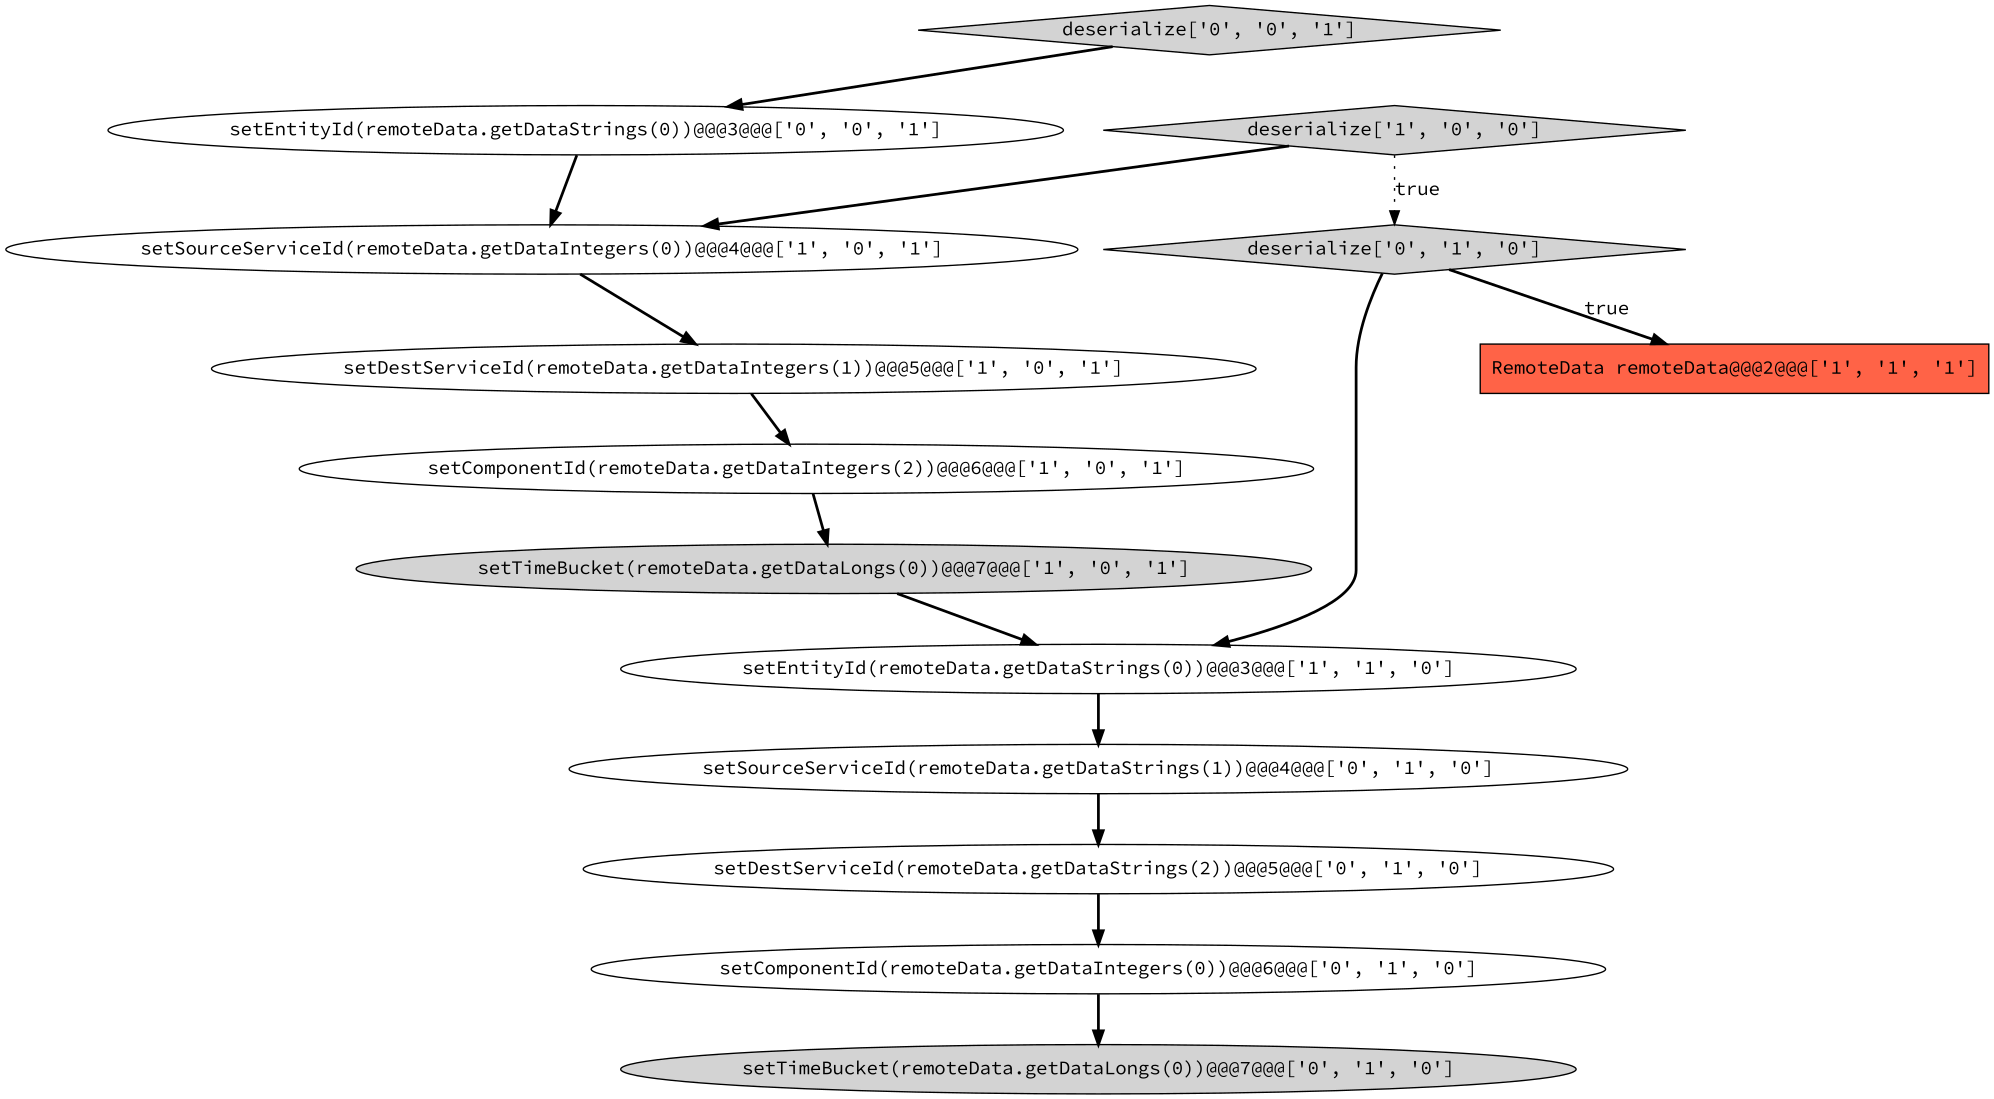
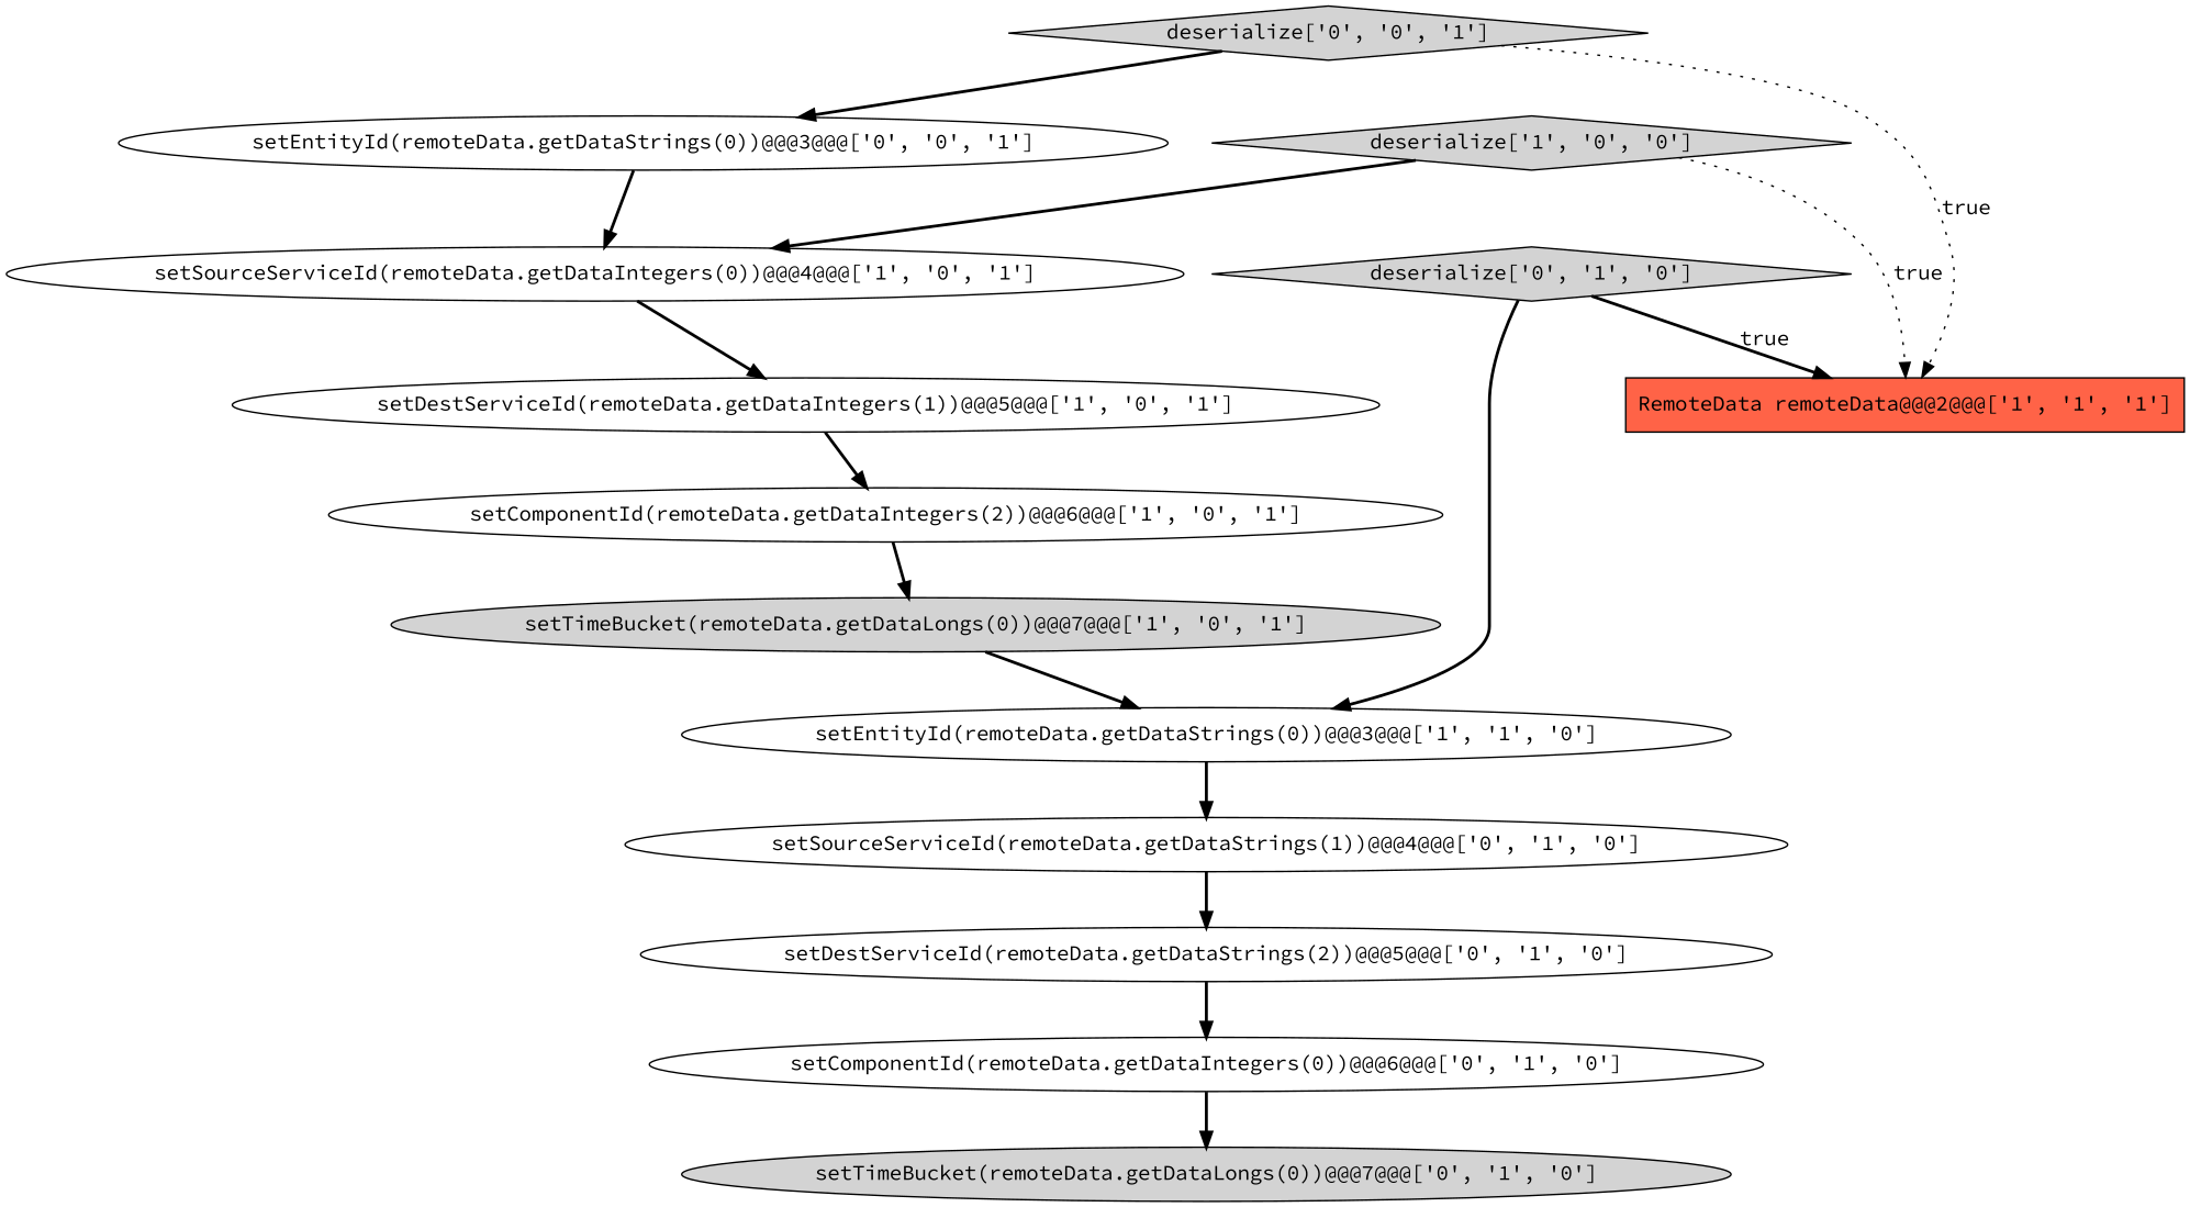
  digraph {
    fontname="Source Code Pro"
    node [fillcolor=white fontname="Source Code Pro" shape=ellipse style=filled]
    edge [fontname="Source Code Pro" style=bold]
    n1 [label="setEntityId(remoteData.getDataStrings(0))@@@3@@@['0', '0', '1']"]
    n2 [label="setSourceServiceId(remoteData.getDataIntegers(0))@@@4@@@['1', '0', '1']"]
    n3 [label="setDestServiceId(remoteData.getDataIntegers(1))@@@5@@@['1', '0', '1']"]
    n4 [label="setComponentId(remoteData.getDataIntegers(2))@@@6@@@['1', '0', '1']"]
    n5 [fillcolor=lightgray label="setTimeBucket(remoteData.getDataLongs(0))@@@7@@@['1', '0', '1']"]
    n6 [fillcolor=lightgray label="deserialize['1', '0', '0']" shape=diamond]
    n7 [fillcolor=tomato label="RemoteData remoteData@@@2@@@['1', '1', '1']" shape=box]
    n8 [fillcolor=lightgray label="setTimeBucket(remoteData.getDataLongs(0))@@@7@@@['0', '1', '0']"]
    n9 [label="setDestServiceId(remoteData.getDataStrings(2))@@@5@@@['0', '1', '0']"]
    n10 [label="setComponentId(remoteData.getDataIntegers(0))@@@6@@@['0', '1', '0']"]
    n11 [label="setEntityId(remoteData.getDataStrings(0))@@@3@@@['1', '1', '0']"]
    n12 [label="setSourceServiceId(remoteData.getDataStrings(1))@@@4@@@['0', '1', '0']"]
    n13 [fillcolor=lightgray label="deserialize['0', '1', '0']" shape=diamond]
    n14 [fillcolor=lightgray label="deserialize['0', '0', '1']" shape=diamond]
    n1 -> n2
    n2 -> n3
    n3 -> n4
    n4 -> n5
    n5 -> n11
    n6 -> n2
-   n6 -> n13 [label=true style=dotted]
+   n6 -> n7 [label=true style=dotted]
    n9 -> n10
    n10 -> n8
    n11 -> n12
    n12 -> n9
    n13 -> n7 [label=true]
    n13 -> n11
    n14 -> n1
+   n14 -> n7 [label=true style=dotted]
  }
